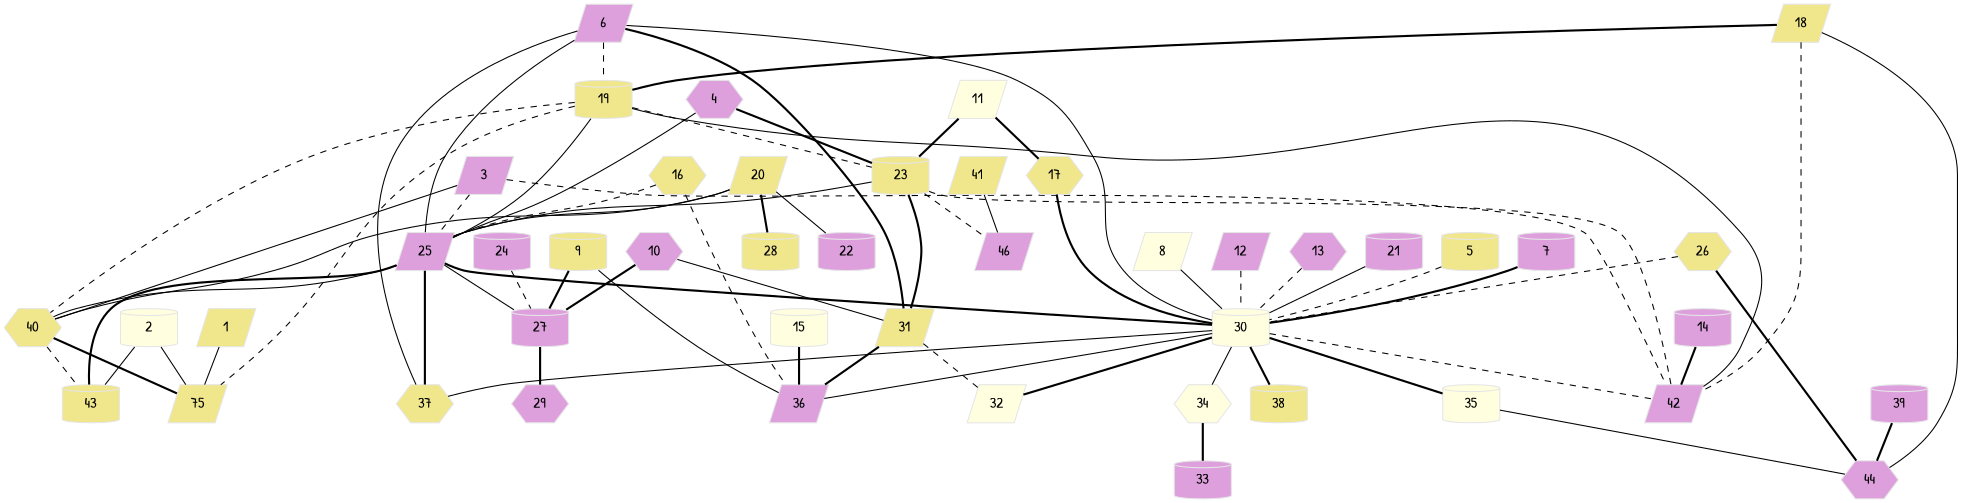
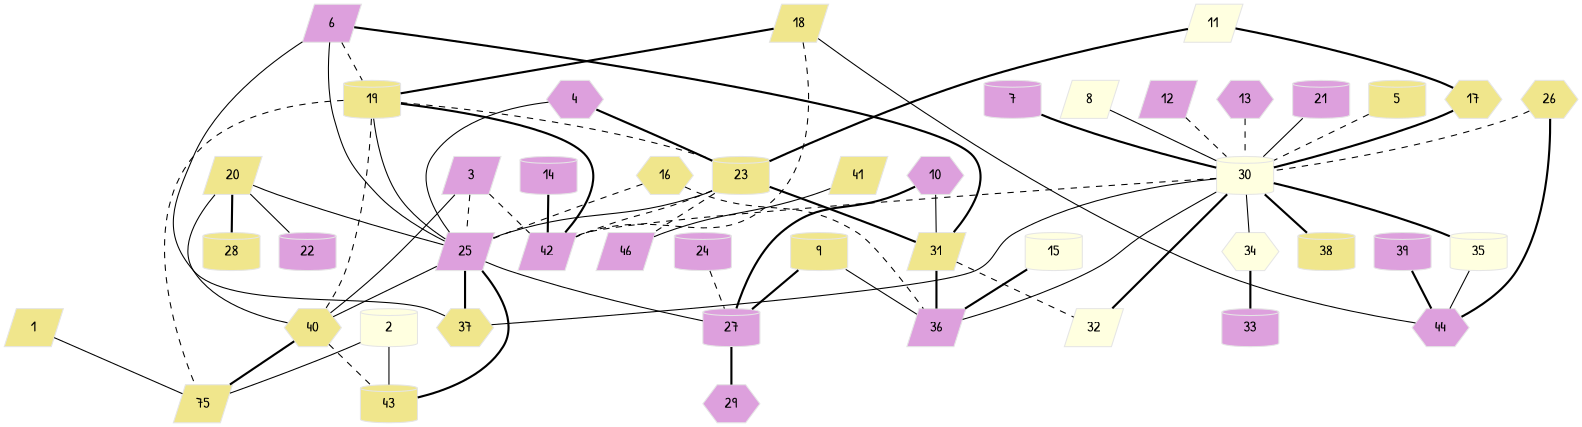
  graph {
    fontname="Patrick Hand"
    node [color=gray90 fillcolor=plum fontname="Patrick Hand" shape=cylinder style=filled]
    edge [fontname="Patrick Hand" style=solid weight=1.0]
    1 [fillcolor=khaki shape=parallelogram]
    n2 [fillcolor=khaki label=75 shape=parallelogram]
    2 [fillcolor=lightyellow]
    43 [fillcolor=khaki]
    3 [shape=parallelogram]
    25 [shape=parallelogram]
    40 [fillcolor=khaki shape=hexagon]
    42 [shape=parallelogram]
    30 [fillcolor=lightyellow]
    37 [fillcolor=khaki shape=hexagon]
    27
    4 [shape=hexagon]
    23 [fillcolor=khaki]
    31 [fillcolor=khaki shape=parallelogram]
    46 [shape=parallelogram]
    5 [fillcolor=khaki]
    36 [shape=parallelogram]
    32 [fillcolor=lightyellow shape=parallelogram]
    34 [fillcolor=lightyellow shape=hexagon]
    35 [fillcolor=lightyellow]
    38 [fillcolor=khaki]
    6 [shape=parallelogram]
    19 [fillcolor=khaki]
    7
    8 [fillcolor=lightyellow shape=parallelogram]
    9 [fillcolor=khaki]
    10 [shape=hexagon]
    29 [shape=hexagon]
    11 [fillcolor=lightyellow shape=parallelogram]
    17 [fillcolor=khaki shape=hexagon]
    12 [shape=parallelogram]
    13 [shape=hexagon]
    14
    15 [fillcolor=lightyellow]
    16 [fillcolor=khaki shape=hexagon]
    18 [fillcolor=khaki shape=parallelogram]
    44 [shape=hexagon]
    20 [fillcolor=khaki shape=parallelogram]
    22
    28 [fillcolor=khaki]
    21
    24
    26 [fillcolor=khaki shape=hexagon]
    33
    39
    41 [fillcolor=khaki shape=parallelogram]
    1 -- n2
    2 -- n2
    2 -- 43
    3 -- 25 [style=dashed]
    3 -- 40
    3 -- 42 [style=dashed]
    25 -- 43 [style=bold]
    25 -- 40 [weight=2.0]
-   25 -- 30 [style=bold]
    25 -- 37 [style=bold]
    25 -- 27
    40 -- n2 [style=bold]
    40 -- 43 [style=dashed]
    30 -- 42 [style=dashed]
    30 -- 37
    30 -- 36
    30 -- 32 [style=bold]
    30 -- 34
    30 -- 35 [style=bold]
    30 -- 38 [style=bold]
    27 -- 29 [style=bold]
    4 -- 25
    4 -- 23 [style=bold]
    23 -- 25
    23 -- 42 [style=dashed]
    23 -- 31 [style=bold]
    23 -- 46 [style=dashed]
    31 -- 36 [style=bold]
    31 -- 32 [style=dashed]
    5 -- 30 [style=dashed]
    34 -- 33 [style=bold]
    35 -- 44
    6 -- 25
-   6 -- 30
    6 -- 37
    6 -- 31 [style=bold]
    6 -- 19 [style=dashed]
    19 -- n2 [style=dashed]
    19 -- 25
    19 -- 40 [style=dashed]
-   19 -- 42
+   19 -- 42 [style=bold]
    19 -- 23 [style=dashed]
    7 -- 30 [style=bold]
    8 -- 30
    9 -- 27 [style=bold]
    9 -- 36
    10 -- 27 [style=bold]
    10 -- 31
    11 -- 23 [style=bold]
    11 -- 17 [style=bold]
    17 -- 30 [style=bold]
    12 -- 30 [style=dashed]
    13 -- 30 [style=dashed]
    14 -- 42 [style=bold]
    15 -- 36 [style=bold]
    16 -- 25 [style=dashed]
    16 -- 36 [style=dashed]
    18 -- 42 [style=dashed]
    18 -- 19 [style=bold]
    18 -- 44
    20 -- 25
    20 -- 40
    20 -- 22
    20 -- 28 [style=bold]
    21 -- 30
    24 -- 27 [style=dashed]
    26 -- 30 [style=dashed]
    26 -- 44 [style=bold]
    39 -- 44 [style=bold]
    41 -- 46
  }
